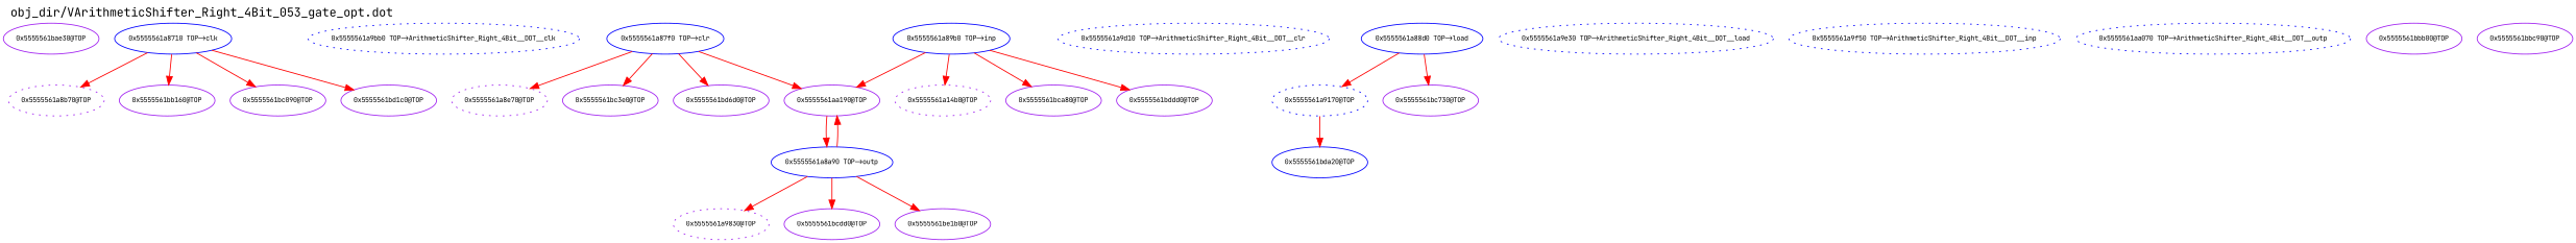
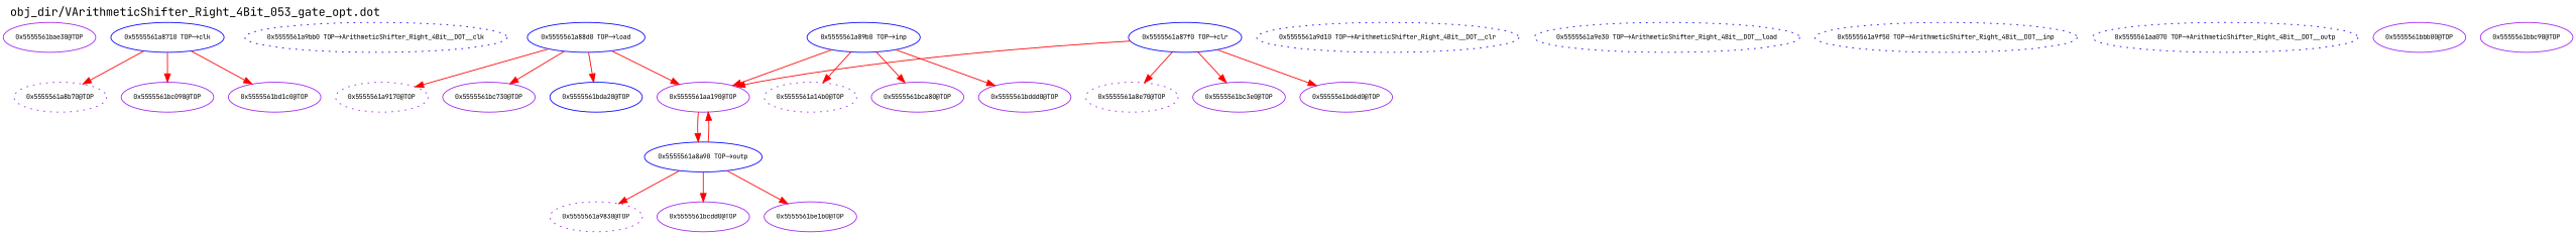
  digraph {
    fontname="JetBrains Mono"
    label="obj_dir/VArithmeticShifter_Right_4Bit_053_gate_opt.dot"
    labeljust=l
    labelloc=t
    rankdir=TB
    node [color=purple fontname="JetBrains Mono" fontsize=8]
    edge [color=red fontname="JetBrains Mono" fontsize=8 weight=1]
    n1 [label="0x5555561bae30@TOP"]
    n2 [label="0x5555561a8b70@TOP" style=dotted]
    n3 [color=blue label="0x5555561a8710 TOP->clk"]
-   n4 [label="0x5555561bb160@TOP"]
    n5 [label="0x5555561bc090@TOP"]
    n6 [label="0x5555561bd1c0@TOP"]
    n7 [color=blue label="0x5555561a9bb0 TOP->ArithmeticShifter_Right_4Bit__DOT__clk" style=dotted]
    n8 [label="0x5555561a8e70@TOP" style=dotted]
    n9 [color=blue label="0x5555561a87f0 TOP->clr"]
    n10 [label="0x5555561aa190@TOP"]
    n11 [label="0x5555561bc3e0@TOP"]
    n12 [label="0x5555561bd6d0@TOP"]
    n13 [color=blue label="0x5555561a8a90 TOP->outp"]
    n14 [color=blue label="0x5555561a9d10 TOP->ArithmeticShifter_Right_4Bit__DOT__clr" style=dotted]
-   n15 [color=blue label="0x5555561a9170@TOP" style=dotted]
+   n15 [label="0x5555561a9170@TOP" style=dotted]
    n16 [color=blue label="0x5555561a88d0 TOP->load"]
    n17 [label="0x5555561bc730@TOP"]
    n18 [color=blue label="0x5555561bda20@TOP"]
    n19 [color=blue label="0x5555561a9e30 TOP->ArithmeticShifter_Right_4Bit__DOT__load" style=dotted]
    n20 [label="0x5555561a14b0@TOP" style=dotted]
    n21 [color=blue label="0x5555561a89b0 TOP->inp"]
    n22 [label="0x5555561bca80@TOP"]
    n23 [label="0x5555561bddd0@TOP"]
    n24 [color=blue label="0x5555561a9f50 TOP->ArithmeticShifter_Right_4Bit__DOT__inp" style=dotted]
    n25 [label="0x5555561a9830@TOP" style=dotted]
    n26 [label="0x5555561bcdd0@TOP"]
    n27 [label="0x5555561be1b0@TOP"]
    n28 [color=blue label="0x5555561aa070 TOP->ArithmeticShifter_Right_4Bit__DOT__outp" style=dotted]
    n29 [label="0x5555561bbb00@TOP"]
    n30 [label="0x5555561bbc90@TOP"]
    n3 -> n2
-   n3 -> n4
    n3 -> n5
    n3 -> n6
    n9 -> n8
    n9 -> n10
    n9 -> n11
    n9 -> n12
    n10 -> n13
    n13 -> n10 [weight=2]
    n13 -> n25
    n13 -> n26
    n13 -> n27
+   n16 -> n10
    n16 -> n15
    n16 -> n17
-   n15 -> n18
+   n16 -> n18
    n21 -> n10
    n21 -> n20
    n21 -> n22
    n21 -> n23
  }
